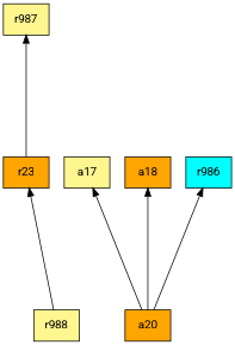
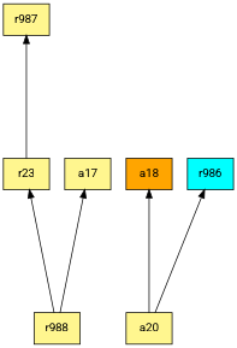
  digraph {
    fontname=Roboto
    rankdir=BT
    ranksep=2.0
    node [fillcolor=khaki1 fontname=Roboto shape=record style=filled]
    edge [fontname=Roboto]
    n1 [label="{r987}"]
    n2 [fillcolor=orange label="{a18}"]
    n3 [fillcolor=cyan label="{r986}"]
    n4 [label="{r988}"]
-   n5 [fillcolor=orange label="{r23}"]
-   n6 [fillcolor=orange label="{a20}"]
+   n5 [label="{r23}"]
+   n6 [label="{a20}"]
    n7 [label="{a17}"]
    n4 -> n5
    n5 -> n1
    n6 -> n2
    n6 -> n3
-   n6 -> n7
+   n4 -> n7
  }
